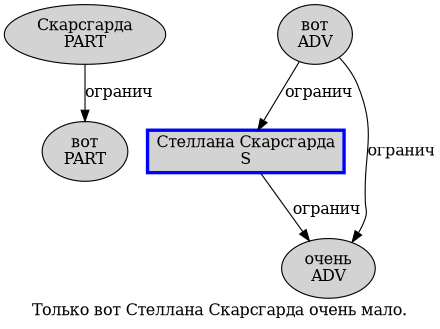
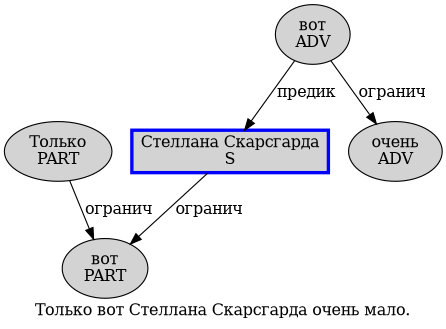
  digraph {
    label="Только вот Стеллана Скарсгарда очень мало."
    node [fillcolor=lightgray penwidth=1 shape=ellipse style=filled]
-   n1 [label="Скарсгарда\nPART"]
+   n1 [label="Только\nPART"]
    n2 [label="вот\nPART"]
    n3 [color=blue label="Стеллана Скарсгарда\nS" penwidth=3 shape=box]
    n4 [label="очень\nADV"]
    n5 [label="вот\nADV"]
    n1 -> n2 [label="огранич"]
-   n3 -> n4 [label="огранич"]
-   n5 -> n3 [label="огранич"]
+   n3 -> n2 [label="огранич"]
+   n5 -> n3 [label="предик"]
    n5 -> n4 [label="огранич"]
  }
